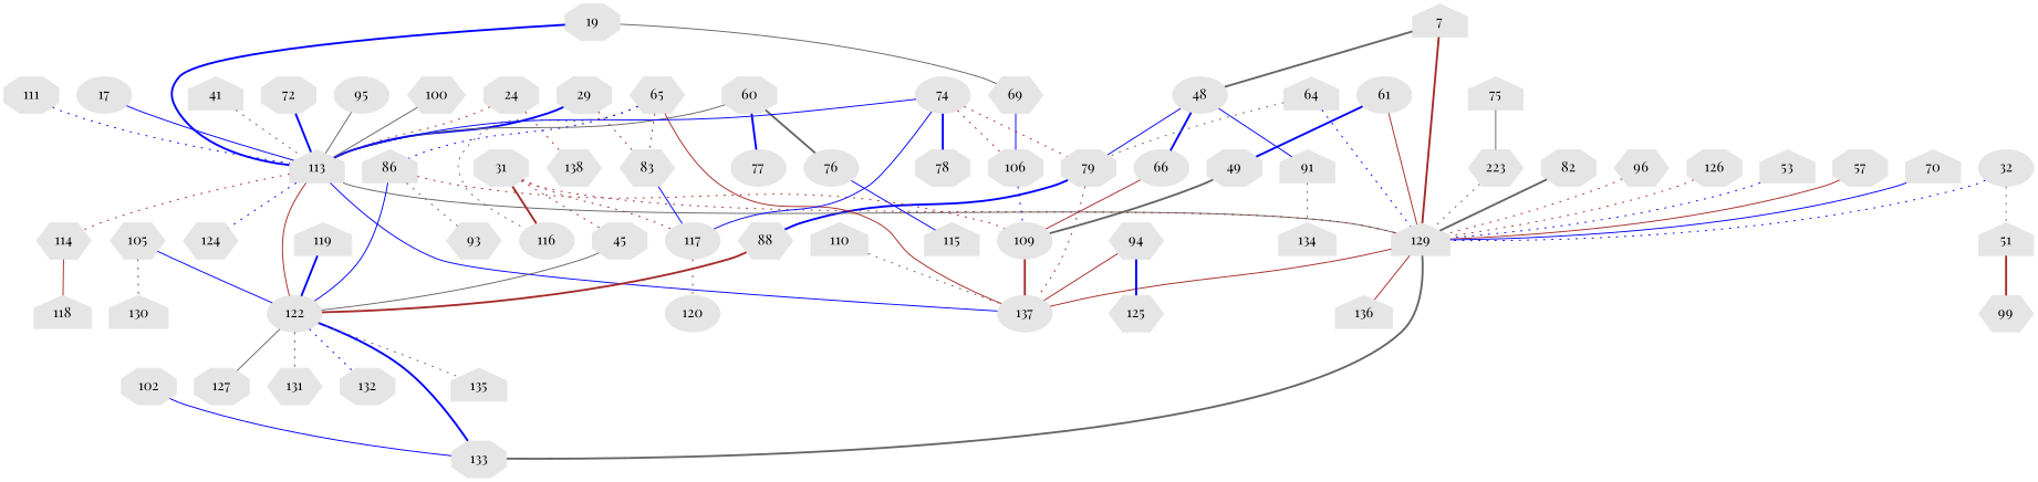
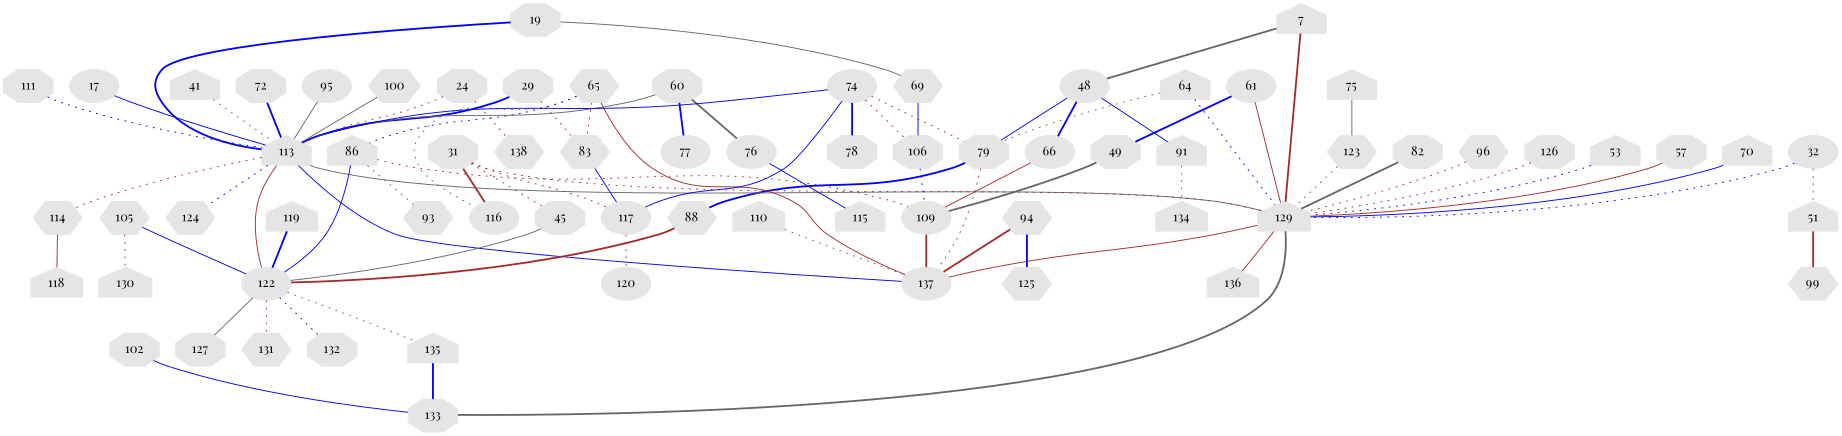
  graph {
    fontname="Playfair Display"
    node [color=gray90 fontname="Playfair Display" shape=house style=filled]
    edge [color=blue fontname="Playfair Display" style=dotted]
    48 [shape=ellipse]
    7
    129 [super="+97+28+36+44+98"]
    66 [shape=ellipse]
    79 [shape=octagon super="+56"]
    91
    49 [shape=octagon]
    109 [shape=ellipse super="+34+59"]
    99 [shape=hexagon]
    51
    137 [shape=ellipse super="+90+103"]
    133 [shape=octagon super="+128+63"]
    136
    113 [super="+9+6+18+101+81+87"]
    122 [shape=ellipse super="+89+84+108+121+107"]
    114 [shape=hexagon super="+112"]
    124 [shape=hexagon]
    17 [shape=ellipse]
    19 [shape=octagon super="+16"]
    69 [shape=hexagon]
    106 [shape=octagon super="+104"]
    24 [shape=octagon]
    138 [shape=hexagon]
    29 [shape=octagon]
    83 [shape=hexagon]
    117 [shape=ellipse super="+73"]
    31 [shape=octagon super="+14"]
    45 [shape=octagon]
    116 [shape=ellipse super="+33"]
    120 [shape=ellipse]
    32 [shape=ellipse]
    41
    127 [shape=octagon]
    131 [shape=hexagon]
    132 [shape=octagon]
    135
    88 [shape=hexagon]
    134
    53 [super="+46"]
    57 [shape=octagon]
    60 [shape=octagon super="+30"]
    76 [shape=ellipse]
    77 [shape=ellipse]
    115
    61 [shape=ellipse]
    64
    65 [shape=hexagon super="+47"]
    86
    93 [shape=hexagon]
    70
    72 [shape=octagon]
    74 [shape=ellipse super="+37+50+68"]
    78 [shape=octagon]
-   123 [shape=hexagon super="+35" label=223]
+   123 [shape=hexagon super="+35"]
    75
    82 [shape=octagon]
    94 [shape=hexagon]
    125 [shape=hexagon]
    95 [shape=ellipse]
    96 [shape=hexagon]
    100 [shape=hexagon]
    102 [shape=octagon]
    105 [shape=hexagon]
    130
    110
    111 [shape=octagon]
    118
    119
    126 [shape=octagon]
    48 -- 66 [style=bold]
    48 -- 79 [style=solid]
    48 -- 91 [style=solid]
    7 -- 48 [color=gray40 style=bold]
    7 -- 129 [color=brown style=bold weight=5]
    129 -- 137 [color=brown style=solid weight=2]
    129 -- 133 [color=gray40 style=bold weight=3]
    129 -- 136 [color=brown style=solid]
    66 -- 109 [color=brown style=solid]
    79 -- 137 [color=brown]
    79 -- 88 [style=bold]
    91 -- 134 [color=gray40]
    49 -- 109 [color=gray40 style=bold]
    109 -- 137 [color=brown style=bold]
    51 -- 99 [color=brown style=bold]
    113 -- 129 [color=gray40 style=solid weight=5]
    113 -- 137 [style=solid weight=2]
    113 -- 122 [color=brown style=solid weight=5]
    113 -- 114 [color=brown]
    113 -- 124
-   122 -- 133 [style=bold weight=2]
+   135 -- 133 [style=bold weight=2]
    122 -- 127 [color=gray40 style=solid]
    122 -- 131 [color=brown]
    122 -- 132
    122 -- 135 [color=gray40]
    114 -- 118 [color=brown style=solid]
    17 -- 113 [style=solid]
    19 -- 113 [style=bold]
    19 -- 69 [color=gray40 style=solid]
    69 -- 106 [style=solid]
    106 -- 109
    24 -- 113 [color=brown]
    24 -- 138 [color=brown]
    29 -- 113 [style=bold weight=2]
    29 -- 83 [color=brown]
    83 -- 117 [style=solid]
    117 -- 120 [color=brown]
    31 -- 129 [color=brown]
    31 -- 117 [color=brown weight=2]
    31 -- 45 [color=brown]
    31 -- 116 [color=brown style=bold]
    45 -- 122 [color=gray40 style=solid]
    32 -- 129
    32 -- 51 [color=gray40]
    41 -- 113 [color=gray40]
    88 -- 122 [color=brown style=bold]
    53 -- 129 [weight=2]
    57 -- 129 [color=brown style=solid]
    60 -- 113 [color=gray40 style=solid weight=2]
    60 -- 76 [color=gray40 style=bold]
    60 -- 77 [style=bold]
    76 -- 115 [style=solid]
    61 -- 129 [color=brown style=solid]
    61 -- 49 [style=bold]
    64 -- 129 [weight=2]
    64 -- 79 [color=gray40]
    65 -- 137 [color=brown style=solid]
    65 -- 83 [color=brown]
    65 -- 116 [color=gray40]
    65 -- 86 [weight=2]
    86 -- 109 [color=brown]
    86 -- 122 [style=solid]
    86 -- 93 [color=gray40]
    70 -- 129 [style=solid]
    72 -- 113 [style=bold]
    74 -- 79 [color=brown]
    74 -- 113 [style=solid]
    74 -- 106 [color=brown]
    74 -- 117 [style=solid]
    74 -- 78 [style=bold]
    123 -- 129 [color=gray40]
    75 -- 123 [color=gray40 style=solid]
    82 -- 129 [color=gray40 style=bold]
-   94 -- 137 [color=brown style=solid]
+   94 -- 137 [color=brown style=bold]
    94 -- 125 [style=bold]
    95 -- 113 [color=gray40 style=solid]
    96 -- 129 [color=brown]
    100 -- 113 [color=gray40 style=solid]
    102 -- 133 [style=solid]
    105 -- 122 [style=solid weight=2]
    105 -- 130 [color=brown]
    110 -- 137 [color=gray40]
    111 -- 113
    119 -- 122 [style=bold]
    126 -- 129 [color=brown]
  }
